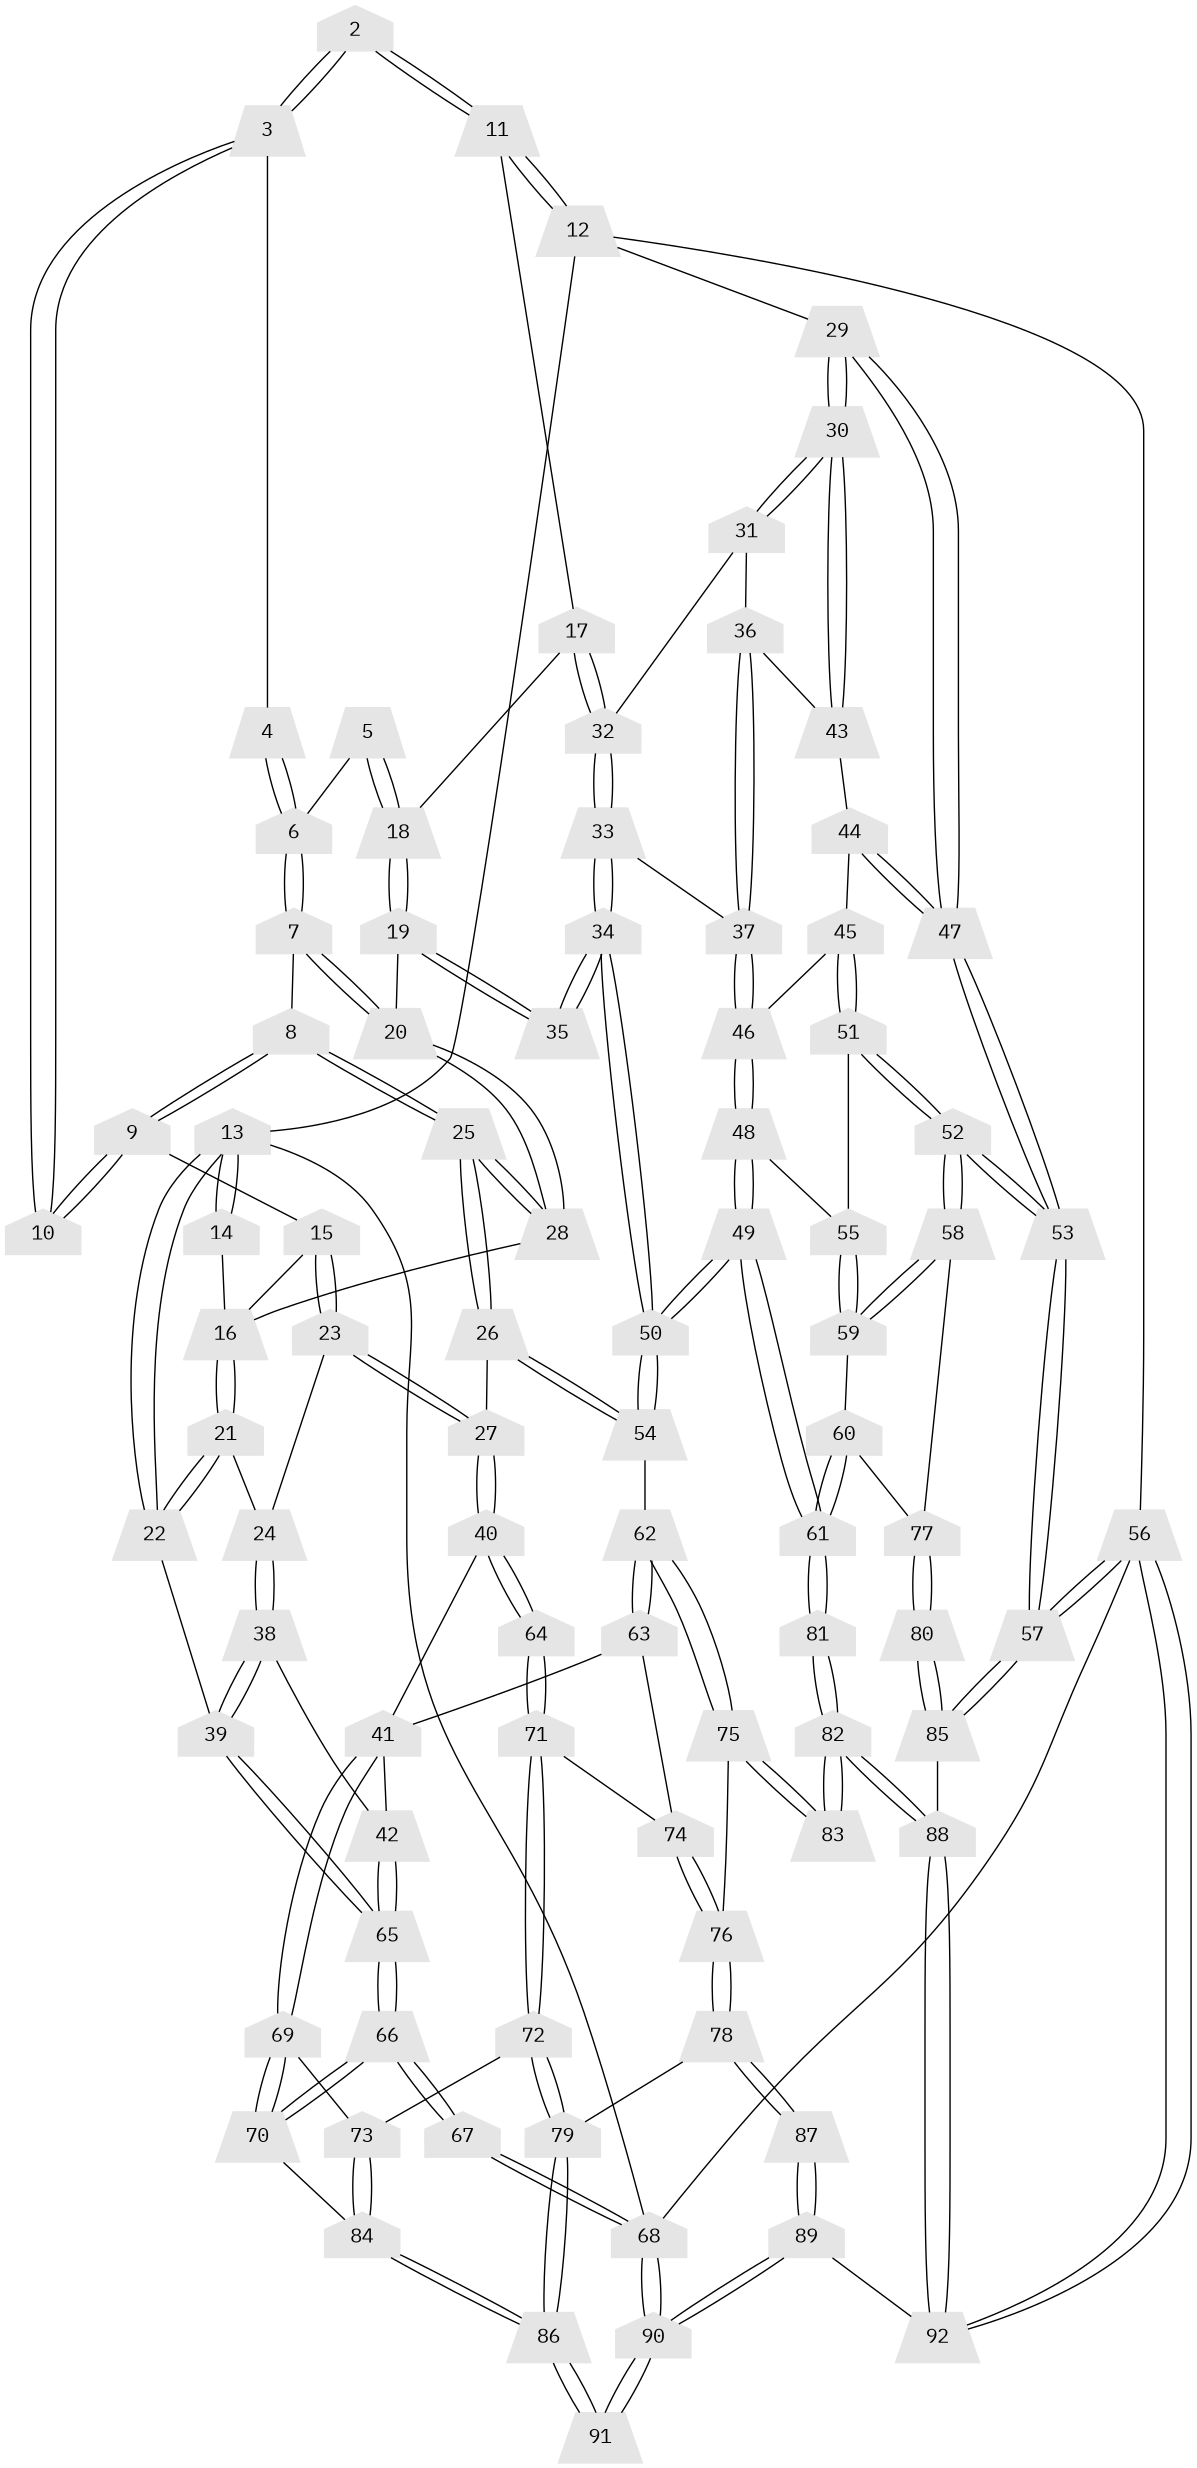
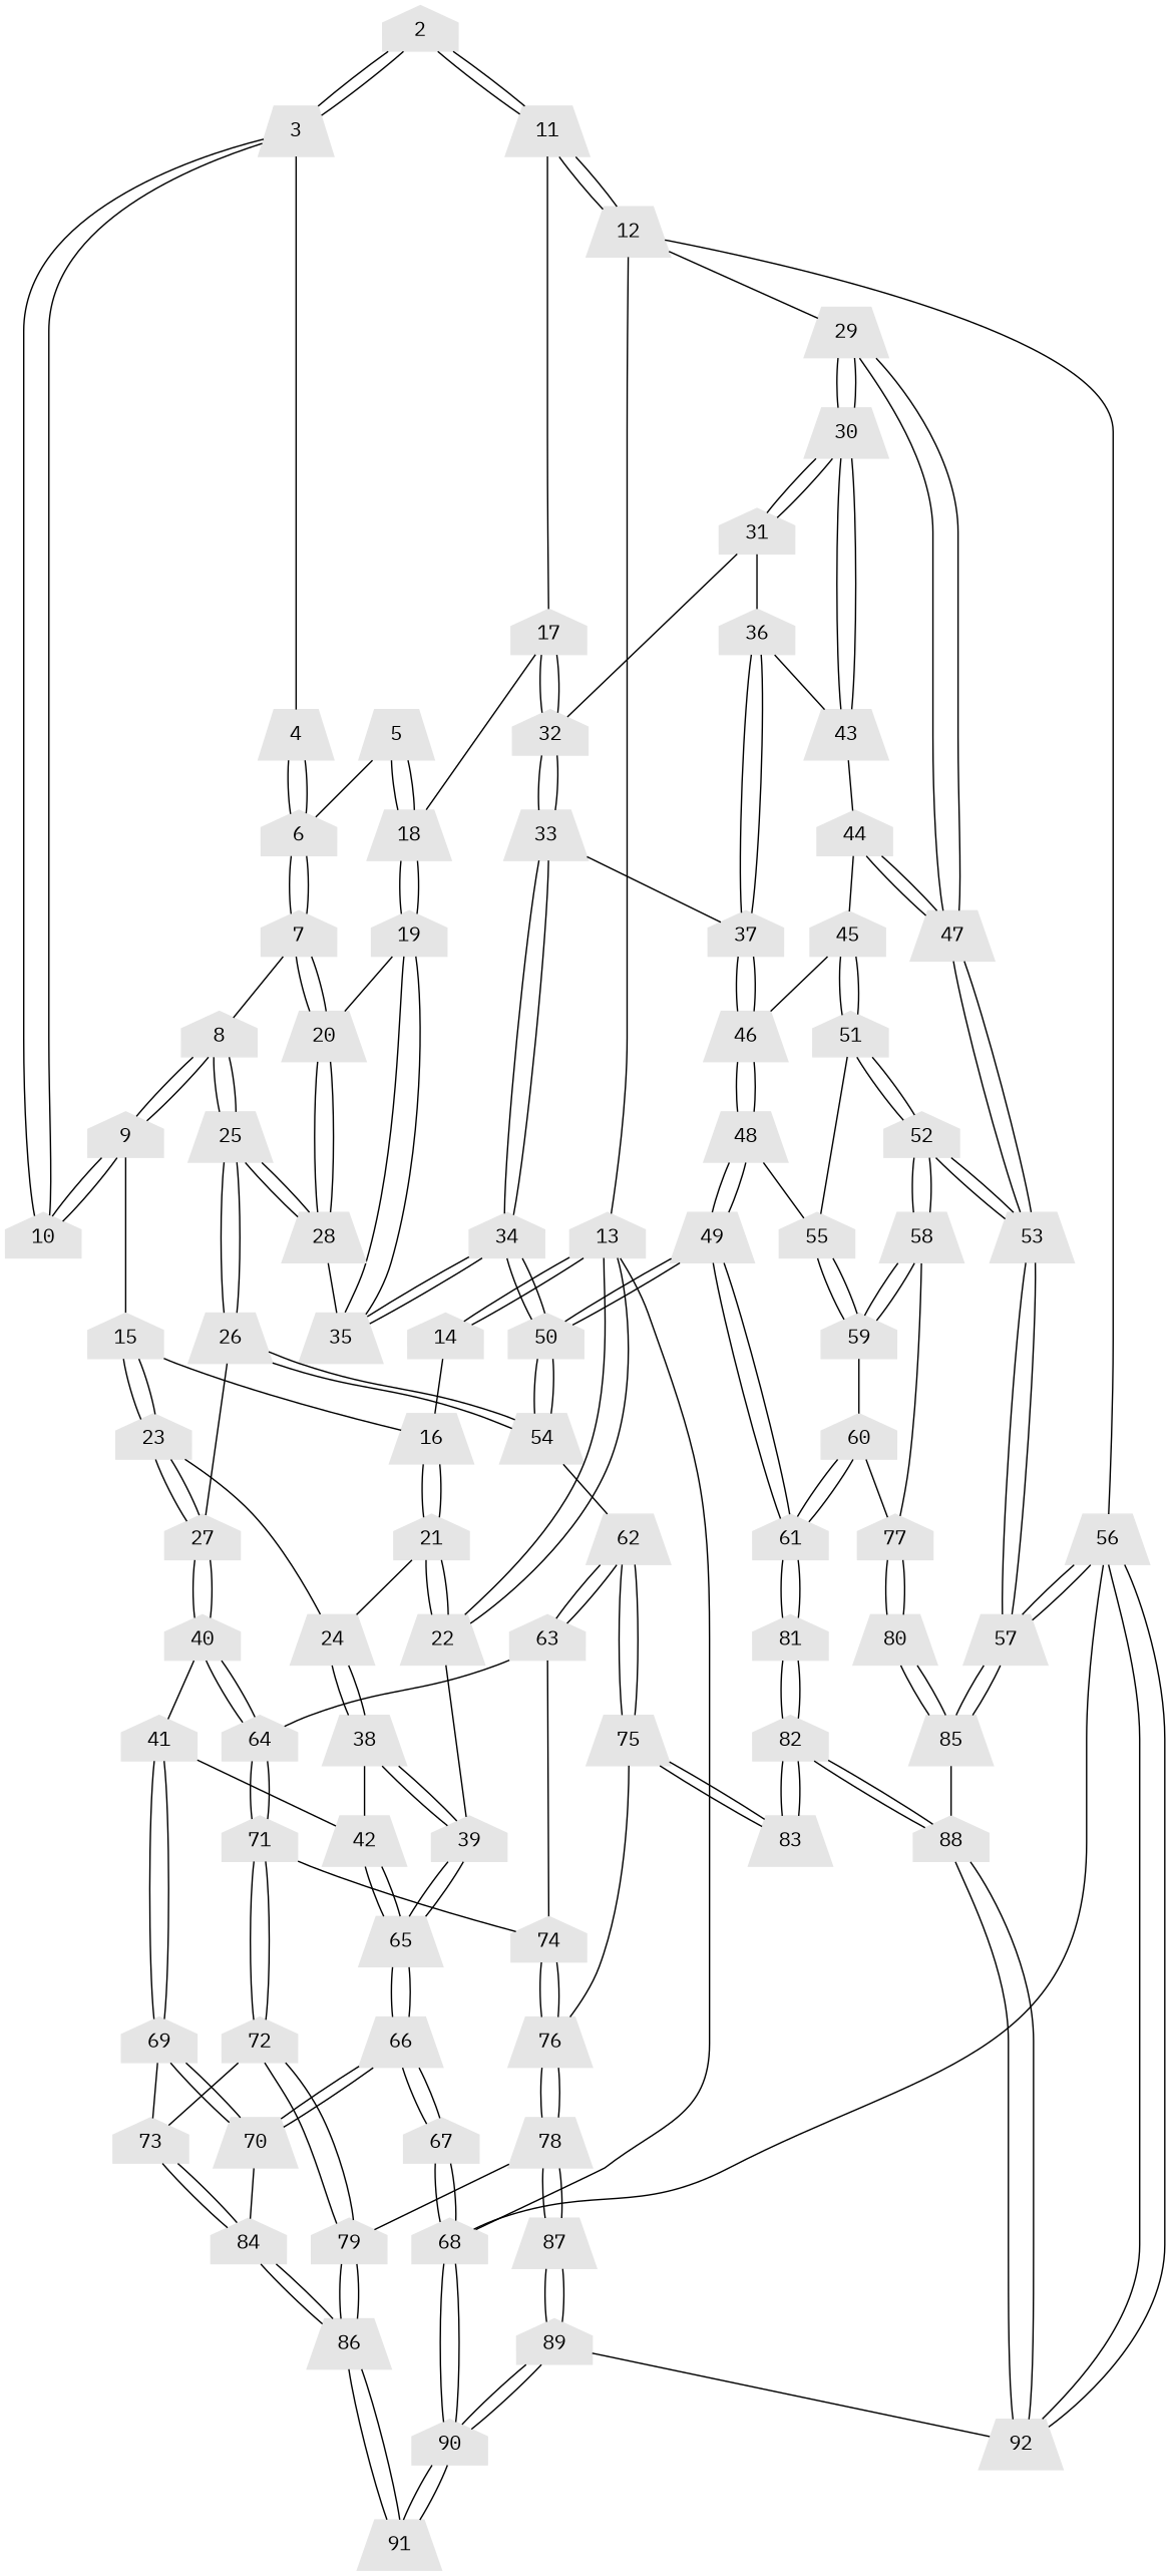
  graph {
    fontname="IBM Plex Mono"
    node [color=gray90 fontname="IBM Plex Mono" shape=house style=filled]
    edge [fontname="IBM Plex Mono"]
    3 [shape=trapezium]
    2
    11 [shape=trapezium]
    5 [shape=trapezium]
    6
    18 [shape=trapezium]
    4 [shape=trapezium]
    10
    12 [shape=trapezium]
    17
    7
    19
    8
    20 [shape=trapezium]
    9
    25 [shape=trapezium]
    28 [shape=trapezium]
    15
    26 [shape=trapezium]
    16 [shape=trapezium]
    23
    13
    29 [shape=trapezium]
    56 [shape=trapezium]
    32
    14
    22 [shape=trapezium]
    68
    30 [shape=trapezium]
    47 [shape=trapezium]
    57 [shape=trapezium]
    92 [shape=trapezium]
    39
    90
    21
    24 [shape=trapezium]
    27
    33 [shape=trapezium]
    35 [shape=trapezium]
    38 [shape=trapezium]
    65 [shape=trapezium]
    40
    42 [shape=trapezium]
    54 [shape=trapezium]
    62 [shape=trapezium]
    41
    64
    31
    43 [shape=trapezium]
    53 [shape=trapezium]
    36
    44
    37
    34
    50
    46 [shape=trapezium]
    48 [shape=trapezium]
    66 [shape=trapezium]
    69
    71
    70 [shape=trapezium]
    73
    45
    51
    55
    52
    49 [shape=trapezium]
    61
    59
    81
    58 [shape=trapezium]
    77
    85 [shape=trapezium]
    63
    75 [shape=trapezium]
    60
    88
    80 [shape=trapezium]
    82
    74
    76 [shape=trapezium]
    83 [shape=trapezium]
    72
    67
    84
    91 [shape=trapezium]
    86 [shape=trapezium]
    79
    78 [shape=trapezium]
    87 [shape=trapezium]
    89
    3 -- 4
    3 -- 10
    3 -- 10
    2 -- 3
    2 -- 3
    2 -- 11
    2 -- 11
    11 -- 12
    11 -- 12
    11 -- 17
    5 -- 6
    5 -- 18
    5 -- 18
    6 -- 7
    6 -- 7
    18 -- 19
    18 -- 19
    4 -- 6
    4 -- 6
    12 -- 13
    12 -- 29
    12 -- 56
    17 -- 18
    17 -- 32
    17 -- 32
    7 -- 8
    7 -- 20
    7 -- 20
    19 -- 20
    19 -- 35
    19 -- 35
    8 -- 9
    8 -- 9
    8 -- 25
    8 -- 25
    20 -- 28
    20 -- 28
    9 -- 10
    9 -- 10
    9 -- 15
    25 -- 28
    25 -- 28
    25 -- 26
    25 -- 26
-   28 -- 16
+   28 -- 35
    15 -- 16
    15 -- 23
    15 -- 23
    26 -- 27
    26 -- 54
    26 -- 54
    16 -- 21
    16 -- 21
    23 -- 24
    23 -- 27
    23 -- 27
    13 -- 14
    13 -- 14
    13 -- 22
    13 -- 22
    13 -- 68
    29 -- 30
    29 -- 30
    29 -- 47
    29 -- 47
    56 -- 68
    56 -- 57
    56 -- 57
    56 -- 92
    56 -- 92
    32 -- 33
    32 -- 33
    14 -- 16
    22 -- 39
    68 -- 90
    68 -- 90
    30 -- 31
    30 -- 31
    30 -- 43
    30 -- 43
    47 -- 53
    47 -- 53
    57 -- 85
    57 -- 85
    39 -- 65
    39 -- 65
    90 -- 91
    90 -- 91
    21 -- 22
    21 -- 22
    21 -- 24
    24 -- 38
    24 -- 38
    27 -- 40
    27 -- 40
    33 -- 37
    33 -- 34
    33 -- 34
    38 -- 39
    38 -- 39
    38 -- 42
    65 -- 66
    65 -- 66
    40 -- 41
    40 -- 64
    40 -- 64
    42 -- 65
    42 -- 65
    54 -- 62
    62 -- 63
    62 -- 63
    62 -- 75
    62 -- 75
    41 -- 42
    41 -- 69
    41 -- 69
    64 -- 71
    64 -- 71
    31 -- 32
    31 -- 36
    43 -- 44
    53 -- 57
    53 -- 57
    36 -- 43
    36 -- 37
    36 -- 37
    44 -- 47
    44 -- 47
    44 -- 45
    37 -- 46
    37 -- 46
    34 -- 35
    34 -- 35
    34 -- 50
    34 -- 50
    50 -- 54
    50 -- 54
    46 -- 48
    46 -- 48
    48 -- 55
    48 -- 49
    48 -- 49
    66 -- 70
    66 -- 70
    66 -- 67
    66 -- 67
    69 -- 70
    69 -- 70
    69 -- 73
    71 -- 74
    71 -- 72
    71 -- 72
    70 -- 84
    73 -- 84
    73 -- 84
    45 -- 46
    45 -- 51
    45 -- 51
    51 -- 55
    51 -- 52
    51 -- 52
    55 -- 59
    55 -- 59
    52 -- 53
    52 -- 53
    52 -- 58
    52 -- 58
    49 -- 50
    49 -- 50
    49 -- 61
    49 -- 61
    61 -- 81
    61 -- 81
    59 -- 60
    81 -- 82
    81 -- 82
    58 -- 59
    58 -- 59
    58 -- 77
    77 -- 80
    77 -- 80
    85 -- 88
-   63 -- 41
+   63 -- 64
    63 -- 74
    75 -- 76
    75 -- 83
    75 -- 83
    60 -- 61
    60 -- 61
    60 -- 77
    88 -- 92
    88 -- 92
    80 -- 85
    80 -- 85
    82 -- 88
    82 -- 88
    82 -- 83
    82 -- 83
    74 -- 76
    74 -- 76
    76 -- 78
    76 -- 78
    72 -- 73
    72 -- 79
    72 -- 79
    67 -- 68
    67 -- 68
    84 -- 86
    84 -- 86
    86 -- 91
    86 -- 91
    79 -- 86
    79 -- 86
    78 -- 79
    78 -- 87
    78 -- 87
    87 -- 89
    87 -- 89
    89 -- 92
    89 -- 90
    89 -- 90
  }
